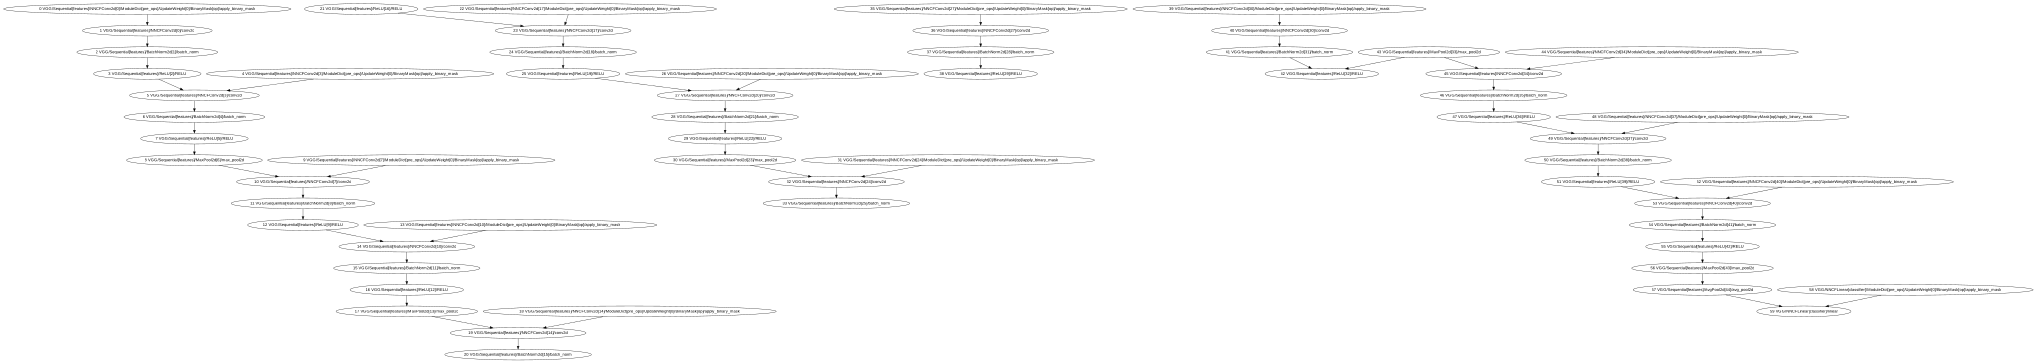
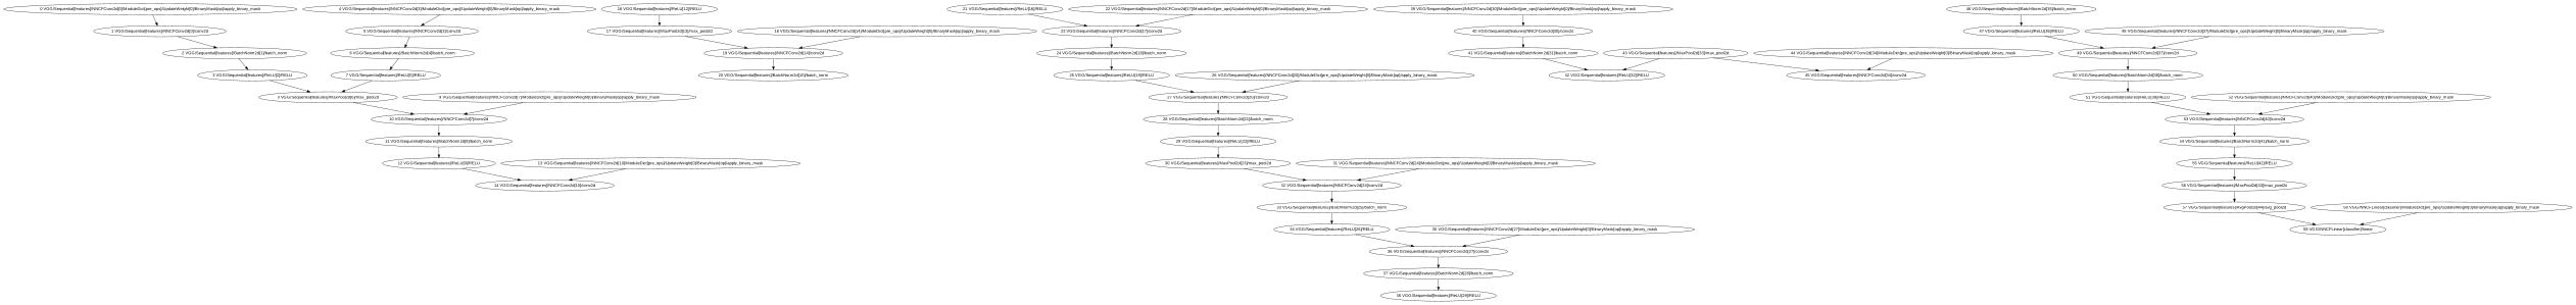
  strict digraph {
    fontname="Liberation Sans"
    node [fontname="Liberation Sans" type=apply_binary_mask]
    edge [fontname="Liberation Sans"]
    "0 VGG/Sequential[features]/NNCFConv2d[0]/ModuleDict[pre_ops]/UpdateWeight[0]/BinaryMask[op]/apply_binary_mask" [scope="VGG/Sequential[features]/NNCFConv2d[0]/ModuleDict[pre_ops]/UpdateWeight[0]/BinaryMask[op]"]
    "1 VGG/Sequential[features]/NNCFConv2d[0]/conv2d" [scope="VGG/Sequential[features]/NNCFConv2d[0]" type=conv2d]
    "2 VGG/Sequential[features]/BatchNorm2d[1]/batch_norm" [scope="VGG/Sequential[features]/BatchNorm2d[1]" type=batch_norm]
    "3 VGG/Sequential[features]/ReLU[2]/RELU" [scope="VGG/Sequential[features]/ReLU[2]" type=RELU]
    "5 VGG/Sequential[features]/NNCFConv2d[3]/conv2d" [scope="VGG/Sequential[features]/NNCFConv2d[3]" type=conv2d]
    "6 VGG/Sequential[features]/BatchNorm2d[4]/batch_norm" [scope="VGG/Sequential[features]/BatchNorm2d[4]" type=batch_norm]
    "4 VGG/Sequential[features]/NNCFConv2d[3]/ModuleDict[pre_ops]/UpdateWeight[0]/BinaryMask[op]/apply_binary_mask" [scope="VGG/Sequential[features]/NNCFConv2d[3]/ModuleDict[pre_ops]/UpdateWeight[0]/BinaryMask[op]"]
    "7 VGG/Sequential[features]/ReLU[5]/RELU" [scope="VGG/Sequential[features]/ReLU[5]" type=RELU]
    "8 VGG/Sequential[features]/MaxPool2d[6]/max_pool2d" [scope="VGG/Sequential[features]/MaxPool2d[6]" type=max_pool2d]
    "10 VGG/Sequential[features]/NNCFConv2d[7]/conv2d" [scope="VGG/Sequential[features]/NNCFConv2d[7]" type=conv2d]
    "11 VGG/Sequential[features]/BatchNorm2d[8]/batch_norm" [scope="VGG/Sequential[features]/BatchNorm2d[8]" type=batch_norm]
    "9 VGG/Sequential[features]/NNCFConv2d[7]/ModuleDict[pre_ops]/UpdateWeight[0]/BinaryMask[op]/apply_binary_mask" [scope="VGG/Sequential[features]/NNCFConv2d[7]/ModuleDict[pre_ops]/UpdateWeight[0]/BinaryMask[op]"]
    "12 VGG/Sequential[features]/ReLU[9]/RELU" [scope="VGG/Sequential[features]/ReLU[9]" type=RELU]
    "14 VGG/Sequential[features]/NNCFConv2d[10]/conv2d" [scope="VGG/Sequential[features]/NNCFConv2d[10]" type=conv2d]
-   "15 VGG/Sequential[features]/BatchNorm2d[11]/batch_norm" [scope="VGG/Sequential[features]/BatchNorm2d[11]" type=batch_norm]
    "13 VGG/Sequential[features]/NNCFConv2d[10]/ModuleDict[pre_ops]/UpdateWeight[0]/BinaryMask[op]/apply_binary_mask" [scope="VGG/Sequential[features]/NNCFConv2d[10]/ModuleDict[pre_ops]/UpdateWeight[0]/BinaryMask[op]"]
    "16 VGG/Sequential[features]/ReLU[12]/RELU" [scope="VGG/Sequential[features]/ReLU[12]" type=RELU]
    "17 VGG/Sequential[features]/MaxPool2d[13]/max_pool2d" [scope="VGG/Sequential[features]/MaxPool2d[13]" type=max_pool2d]
    "19 VGG/Sequential[features]/NNCFConv2d[14]/conv2d" [scope="VGG/Sequential[features]/NNCFConv2d[14]" type=conv2d]
    "20 VGG/Sequential[features]/BatchNorm2d[15]/batch_norm" [scope="VGG/Sequential[features]/BatchNorm2d[15]" type=batch_norm]
    "18 VGG/Sequential[features]/NNCFConv2d[14]/ModuleDict[pre_ops]/UpdateWeight[0]/BinaryMask[op]/apply_binary_mask" [scope="VGG/Sequential[features]/NNCFConv2d[14]/ModuleDict[pre_ops]/UpdateWeight[0]/BinaryMask[op]"]
    "21 VGG/Sequential[features]/ReLU[16]/RELU" [scope="VGG/Sequential[features]/ReLU[16]" type=RELU]
    "23 VGG/Sequential[features]/NNCFConv2d[17]/conv2d" [scope="VGG/Sequential[features]/NNCFConv2d[17]" type=conv2d]
    "24 VGG/Sequential[features]/BatchNorm2d[18]/batch_norm" [scope="VGG/Sequential[features]/BatchNorm2d[18]" type=batch_norm]
    "22 VGG/Sequential[features]/NNCFConv2d[17]/ModuleDict[pre_ops]/UpdateWeight[0]/BinaryMask[op]/apply_binary_mask" [scope="VGG/Sequential[features]/NNCFConv2d[17]/ModuleDict[pre_ops]/UpdateWeight[0]/BinaryMask[op]"]
    "25 VGG/Sequential[features]/ReLU[19]/RELU" [scope="VGG/Sequential[features]/ReLU[19]" type=RELU]
    "27 VGG/Sequential[features]/NNCFConv2d[20]/conv2d" [scope="VGG/Sequential[features]/NNCFConv2d[20]" type=conv2d]
    "28 VGG/Sequential[features]/BatchNorm2d[21]/batch_norm" [scope="VGG/Sequential[features]/BatchNorm2d[21]" type=batch_norm]
    "26 VGG/Sequential[features]/NNCFConv2d[20]/ModuleDict[pre_ops]/UpdateWeight[0]/BinaryMask[op]/apply_binary_mask" [scope="VGG/Sequential[features]/NNCFConv2d[20]/ModuleDict[pre_ops]/UpdateWeight[0]/BinaryMask[op]"]
    "29 VGG/Sequential[features]/ReLU[22]/RELU" [scope="VGG/Sequential[features]/ReLU[22]" type=RELU]
    "30 VGG/Sequential[features]/MaxPool2d[23]/max_pool2d" [scope="VGG/Sequential[features]/MaxPool2d[23]" type=max_pool2d]
    "32 VGG/Sequential[features]/NNCFConv2d[24]/conv2d" [scope="VGG/Sequential[features]/NNCFConv2d[24]" type=conv2d]
    "33 VGG/Sequential[features]/BatchNorm2d[25]/batch_norm" [scope="VGG/Sequential[features]/BatchNorm2d[25]" type=batch_norm]
    "31 VGG/Sequential[features]/NNCFConv2d[24]/ModuleDict[pre_ops]/UpdateWeight[0]/BinaryMask[op]/apply_binary_mask" [scope="VGG/Sequential[features]/NNCFConv2d[24]/ModuleDict[pre_ops]/UpdateWeight[0]/BinaryMask[op]"]
+   "34 VGG/Sequential[features]/ReLU[26]/RELU" [scope="VGG/Sequential[features]/ReLU[26]" type=RELU]
    "36 VGG/Sequential[features]/NNCFConv2d[27]/conv2d" [scope="VGG/Sequential[features]/NNCFConv2d[27]" type=conv2d]
    "37 VGG/Sequential[features]/BatchNorm2d[28]/batch_norm" [scope="VGG/Sequential[features]/BatchNorm2d[28]" type=batch_norm]
    "35 VGG/Sequential[features]/NNCFConv2d[27]/ModuleDict[pre_ops]/UpdateWeight[0]/BinaryMask[op]/apply_binary_mask" [scope="VGG/Sequential[features]/NNCFConv2d[27]/ModuleDict[pre_ops]/UpdateWeight[0]/BinaryMask[op]"]
    "38 VGG/Sequential[features]/ReLU[29]/RELU" [scope="VGG/Sequential[features]/ReLU[29]" type=RELU]
    "40 VGG/Sequential[features]/NNCFConv2d[30]/conv2d" [scope="VGG/Sequential[features]/NNCFConv2d[30]" type=conv2d]
    "41 VGG/Sequential[features]/BatchNorm2d[31]/batch_norm" [scope="VGG/Sequential[features]/BatchNorm2d[31]" type=batch_norm]
    "39 VGG/Sequential[features]/NNCFConv2d[30]/ModuleDict[pre_ops]/UpdateWeight[0]/BinaryMask[op]/apply_binary_mask" [scope="VGG/Sequential[features]/NNCFConv2d[30]/ModuleDict[pre_ops]/UpdateWeight[0]/BinaryMask[op]"]
    "42 VGG/Sequential[features]/ReLU[32]/RELU" [scope="VGG/Sequential[features]/ReLU[32]" type=RELU]
    "43 VGG/Sequential[features]/MaxPool2d[33]/max_pool2d" [scope="VGG/Sequential[features]/MaxPool2d[33]" type=max_pool2d]
    "45 VGG/Sequential[features]/NNCFConv2d[34]/conv2d" [scope="VGG/Sequential[features]/NNCFConv2d[34]" type=conv2d]
    "46 VGG/Sequential[features]/BatchNorm2d[35]/batch_norm" [scope="VGG/Sequential[features]/BatchNorm2d[35]" type=batch_norm]
    "44 VGG/Sequential[features]/NNCFConv2d[34]/ModuleDict[pre_ops]/UpdateWeight[0]/BinaryMask[op]/apply_binary_mask" [scope="VGG/Sequential[features]/NNCFConv2d[34]/ModuleDict[pre_ops]/UpdateWeight[0]/BinaryMask[op]"]
    "47 VGG/Sequential[features]/ReLU[36]/RELU" [scope="VGG/Sequential[features]/ReLU[36]" type=RELU]
    "49 VGG/Sequential[features]/NNCFConv2d[37]/conv2d" [scope="VGG/Sequential[features]/NNCFConv2d[37]" type=conv2d]
    "50 VGG/Sequential[features]/BatchNorm2d[38]/batch_norm" [scope="VGG/Sequential[features]/BatchNorm2d[38]" type=batch_norm]
    "48 VGG/Sequential[features]/NNCFConv2d[37]/ModuleDict[pre_ops]/UpdateWeight[0]/BinaryMask[op]/apply_binary_mask" [scope="VGG/Sequential[features]/NNCFConv2d[37]/ModuleDict[pre_ops]/UpdateWeight[0]/BinaryMask[op]"]
    "51 VGG/Sequential[features]/ReLU[39]/RELU" [scope="VGG/Sequential[features]/ReLU[39]" type=RELU]
    "53 VGG/Sequential[features]/NNCFConv2d[40]/conv2d" [scope="VGG/Sequential[features]/NNCFConv2d[40]" type=conv2d]
    "54 VGG/Sequential[features]/BatchNorm2d[41]/batch_norm" [scope="VGG/Sequential[features]/BatchNorm2d[41]" type=batch_norm]
    "52 VGG/Sequential[features]/NNCFConv2d[40]/ModuleDict[pre_ops]/UpdateWeight[0]/BinaryMask[op]/apply_binary_mask" [scope="VGG/Sequential[features]/NNCFConv2d[40]/ModuleDict[pre_ops]/UpdateWeight[0]/BinaryMask[op]"]
    "55 VGG/Sequential[features]/ReLU[42]/RELU" [scope="VGG/Sequential[features]/ReLU[42]" type=RELU]
    "56 VGG/Sequential[features]/MaxPool2d[43]/max_pool2d" [scope="VGG/Sequential[features]/MaxPool2d[43]" type=max_pool2d]
    "57 VGG/Sequential[features]/AvgPool2d[44]/avg_pool2d" [scope="VGG/Sequential[features]/AvgPool2d[44]" type=avg_pool2d]
    "59 VGG/NNCFLinear[classifier]/linear" [scope="VGG/NNCFLinear[classifier]" type=linear]
    "58 VGG/NNCFLinear[classifier]/ModuleDict[pre_ops]/UpdateWeight[0]/BinaryMask[op]/apply_binary_mask" [scope="VGG/NNCFLinear[classifier]/ModuleDict[pre_ops]/UpdateWeight[0]/BinaryMask[op]"]
    "0 VGG/Sequential[features]/NNCFConv2d[0]/ModuleDict[pre_ops]/UpdateWeight[0]/BinaryMask[op]/apply_binary_mask" -> "1 VGG/Sequential[features]/NNCFConv2d[0]/conv2d"
    "1 VGG/Sequential[features]/NNCFConv2d[0]/conv2d" -> "2 VGG/Sequential[features]/BatchNorm2d[1]/batch_norm"
    "2 VGG/Sequential[features]/BatchNorm2d[1]/batch_norm" -> "3 VGG/Sequential[features]/ReLU[2]/RELU"
-   "3 VGG/Sequential[features]/ReLU[2]/RELU" -> "5 VGG/Sequential[features]/NNCFConv2d[3]/conv2d"
+   "3 VGG/Sequential[features]/ReLU[2]/RELU" -> "8 VGG/Sequential[features]/MaxPool2d[6]/max_pool2d"
    "5 VGG/Sequential[features]/NNCFConv2d[3]/conv2d" -> "6 VGG/Sequential[features]/BatchNorm2d[4]/batch_norm"
    "6 VGG/Sequential[features]/BatchNorm2d[4]/batch_norm" -> "7 VGG/Sequential[features]/ReLU[5]/RELU"
    "4 VGG/Sequential[features]/NNCFConv2d[3]/ModuleDict[pre_ops]/UpdateWeight[0]/BinaryMask[op]/apply_binary_mask" -> "5 VGG/Sequential[features]/NNCFConv2d[3]/conv2d"
    "7 VGG/Sequential[features]/ReLU[5]/RELU" -> "8 VGG/Sequential[features]/MaxPool2d[6]/max_pool2d"
    "8 VGG/Sequential[features]/MaxPool2d[6]/max_pool2d" -> "10 VGG/Sequential[features]/NNCFConv2d[7]/conv2d"
    "10 VGG/Sequential[features]/NNCFConv2d[7]/conv2d" -> "11 VGG/Sequential[features]/BatchNorm2d[8]/batch_norm"
    "11 VGG/Sequential[features]/BatchNorm2d[8]/batch_norm" -> "12 VGG/Sequential[features]/ReLU[9]/RELU"
    "9 VGG/Sequential[features]/NNCFConv2d[7]/ModuleDict[pre_ops]/UpdateWeight[0]/BinaryMask[op]/apply_binary_mask" -> "10 VGG/Sequential[features]/NNCFConv2d[7]/conv2d"
    "12 VGG/Sequential[features]/ReLU[9]/RELU" -> "14 VGG/Sequential[features]/NNCFConv2d[10]/conv2d"
-   "14 VGG/Sequential[features]/NNCFConv2d[10]/conv2d" -> "15 VGG/Sequential[features]/BatchNorm2d[11]/batch_norm"
-   "15 VGG/Sequential[features]/BatchNorm2d[11]/batch_norm" -> "16 VGG/Sequential[features]/ReLU[12]/RELU"
    "13 VGG/Sequential[features]/NNCFConv2d[10]/ModuleDict[pre_ops]/UpdateWeight[0]/BinaryMask[op]/apply_binary_mask" -> "14 VGG/Sequential[features]/NNCFConv2d[10]/conv2d"
    "16 VGG/Sequential[features]/ReLU[12]/RELU" -> "17 VGG/Sequential[features]/MaxPool2d[13]/max_pool2d"
    "17 VGG/Sequential[features]/MaxPool2d[13]/max_pool2d" -> "19 VGG/Sequential[features]/NNCFConv2d[14]/conv2d"
    "19 VGG/Sequential[features]/NNCFConv2d[14]/conv2d" -> "20 VGG/Sequential[features]/BatchNorm2d[15]/batch_norm"
    "18 VGG/Sequential[features]/NNCFConv2d[14]/ModuleDict[pre_ops]/UpdateWeight[0]/BinaryMask[op]/apply_binary_mask" -> "19 VGG/Sequential[features]/NNCFConv2d[14]/conv2d"
    "21 VGG/Sequential[features]/ReLU[16]/RELU" -> "23 VGG/Sequential[features]/NNCFConv2d[17]/conv2d"
    "23 VGG/Sequential[features]/NNCFConv2d[17]/conv2d" -> "24 VGG/Sequential[features]/BatchNorm2d[18]/batch_norm"
    "24 VGG/Sequential[features]/BatchNorm2d[18]/batch_norm" -> "25 VGG/Sequential[features]/ReLU[19]/RELU"
    "22 VGG/Sequential[features]/NNCFConv2d[17]/ModuleDict[pre_ops]/UpdateWeight[0]/BinaryMask[op]/apply_binary_mask" -> "23 VGG/Sequential[features]/NNCFConv2d[17]/conv2d"
    "25 VGG/Sequential[features]/ReLU[19]/RELU" -> "27 VGG/Sequential[features]/NNCFConv2d[20]/conv2d"
    "27 VGG/Sequential[features]/NNCFConv2d[20]/conv2d" -> "28 VGG/Sequential[features]/BatchNorm2d[21]/batch_norm"
    "28 VGG/Sequential[features]/BatchNorm2d[21]/batch_norm" -> "29 VGG/Sequential[features]/ReLU[22]/RELU"
    "26 VGG/Sequential[features]/NNCFConv2d[20]/ModuleDict[pre_ops]/UpdateWeight[0]/BinaryMask[op]/apply_binary_mask" -> "27 VGG/Sequential[features]/NNCFConv2d[20]/conv2d"
    "29 VGG/Sequential[features]/ReLU[22]/RELU" -> "30 VGG/Sequential[features]/MaxPool2d[23]/max_pool2d"
    "30 VGG/Sequential[features]/MaxPool2d[23]/max_pool2d" -> "32 VGG/Sequential[features]/NNCFConv2d[24]/conv2d"
    "32 VGG/Sequential[features]/NNCFConv2d[24]/conv2d" -> "33 VGG/Sequential[features]/BatchNorm2d[25]/batch_norm"
+   "33 VGG/Sequential[features]/BatchNorm2d[25]/batch_norm" -> "34 VGG/Sequential[features]/ReLU[26]/RELU"
    "31 VGG/Sequential[features]/NNCFConv2d[24]/ModuleDict[pre_ops]/UpdateWeight[0]/BinaryMask[op]/apply_binary_mask" -> "32 VGG/Sequential[features]/NNCFConv2d[24]/conv2d"
+   "34 VGG/Sequential[features]/ReLU[26]/RELU" -> "36 VGG/Sequential[features]/NNCFConv2d[27]/conv2d"
    "36 VGG/Sequential[features]/NNCFConv2d[27]/conv2d" -> "37 VGG/Sequential[features]/BatchNorm2d[28]/batch_norm"
    "37 VGG/Sequential[features]/BatchNorm2d[28]/batch_norm" -> "38 VGG/Sequential[features]/ReLU[29]/RELU"
    "35 VGG/Sequential[features]/NNCFConv2d[27]/ModuleDict[pre_ops]/UpdateWeight[0]/BinaryMask[op]/apply_binary_mask" -> "36 VGG/Sequential[features]/NNCFConv2d[27]/conv2d"
    "40 VGG/Sequential[features]/NNCFConv2d[30]/conv2d" -> "41 VGG/Sequential[features]/BatchNorm2d[31]/batch_norm"
    "41 VGG/Sequential[features]/BatchNorm2d[31]/batch_norm" -> "42 VGG/Sequential[features]/ReLU[32]/RELU"
    "39 VGG/Sequential[features]/NNCFConv2d[30]/ModuleDict[pre_ops]/UpdateWeight[0]/BinaryMask[op]/apply_binary_mask" -> "40 VGG/Sequential[features]/NNCFConv2d[30]/conv2d"
    "43 VGG/Sequential[features]/MaxPool2d[33]/max_pool2d" -> "42 VGG/Sequential[features]/ReLU[32]/RELU"
    "43 VGG/Sequential[features]/MaxPool2d[33]/max_pool2d" -> "45 VGG/Sequential[features]/NNCFConv2d[34]/conv2d"
-   "45 VGG/Sequential[features]/NNCFConv2d[34]/conv2d" -> "46 VGG/Sequential[features]/BatchNorm2d[35]/batch_norm"
    "46 VGG/Sequential[features]/BatchNorm2d[35]/batch_norm" -> "47 VGG/Sequential[features]/ReLU[36]/RELU"
    "44 VGG/Sequential[features]/NNCFConv2d[34]/ModuleDict[pre_ops]/UpdateWeight[0]/BinaryMask[op]/apply_binary_mask" -> "45 VGG/Sequential[features]/NNCFConv2d[34]/conv2d"
    "47 VGG/Sequential[features]/ReLU[36]/RELU" -> "49 VGG/Sequential[features]/NNCFConv2d[37]/conv2d"
    "49 VGG/Sequential[features]/NNCFConv2d[37]/conv2d" -> "50 VGG/Sequential[features]/BatchNorm2d[38]/batch_norm"
    "50 VGG/Sequential[features]/BatchNorm2d[38]/batch_norm" -> "51 VGG/Sequential[features]/ReLU[39]/RELU"
    "48 VGG/Sequential[features]/NNCFConv2d[37]/ModuleDict[pre_ops]/UpdateWeight[0]/BinaryMask[op]/apply_binary_mask" -> "49 VGG/Sequential[features]/NNCFConv2d[37]/conv2d"
    "51 VGG/Sequential[features]/ReLU[39]/RELU" -> "53 VGG/Sequential[features]/NNCFConv2d[40]/conv2d"
    "53 VGG/Sequential[features]/NNCFConv2d[40]/conv2d" -> "54 VGG/Sequential[features]/BatchNorm2d[41]/batch_norm"
    "54 VGG/Sequential[features]/BatchNorm2d[41]/batch_norm" -> "55 VGG/Sequential[features]/ReLU[42]/RELU"
    "52 VGG/Sequential[features]/NNCFConv2d[40]/ModuleDict[pre_ops]/UpdateWeight[0]/BinaryMask[op]/apply_binary_mask" -> "53 VGG/Sequential[features]/NNCFConv2d[40]/conv2d"
    "55 VGG/Sequential[features]/ReLU[42]/RELU" -> "56 VGG/Sequential[features]/MaxPool2d[43]/max_pool2d"
    "56 VGG/Sequential[features]/MaxPool2d[43]/max_pool2d" -> "57 VGG/Sequential[features]/AvgPool2d[44]/avg_pool2d"
    "57 VGG/Sequential[features]/AvgPool2d[44]/avg_pool2d" -> "59 VGG/NNCFLinear[classifier]/linear"
    "58 VGG/NNCFLinear[classifier]/ModuleDict[pre_ops]/UpdateWeight[0]/BinaryMask[op]/apply_binary_mask" -> "59 VGG/NNCFLinear[classifier]/linear"
  }
